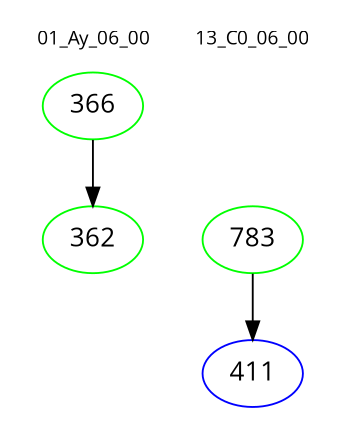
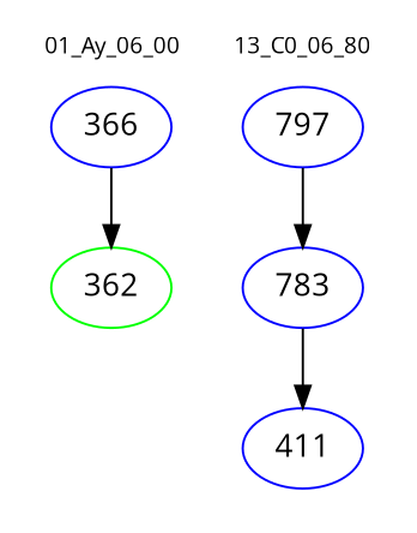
  digraph {
    fontname="Open Sans"
    node [color=blue fontname="Open Sans"]
    edge [color=black fontname="Open Sans"]
-   n1 [color=green label=366]
+   n1 [label=366]
    n2 [color=green label=362]
-   n4 [color=green label=783]
+   n3 [label=797]
+   n4 [label=783]
    n5 [label=411]
    subgraph cluster_1 {
      color=white
      fontsize=10
      label="01_Ay_06_00"
      n1
      n2
    }
    subgraph cluster_2 {
      color=white
      fontsize=10
-     label="13_C0_06_00"
+     label="13_C0_06_80"
+     n3
      n4
      n5
    }
    n1 -> n2
+   n3 -> n4
    n4 -> n5
  }
